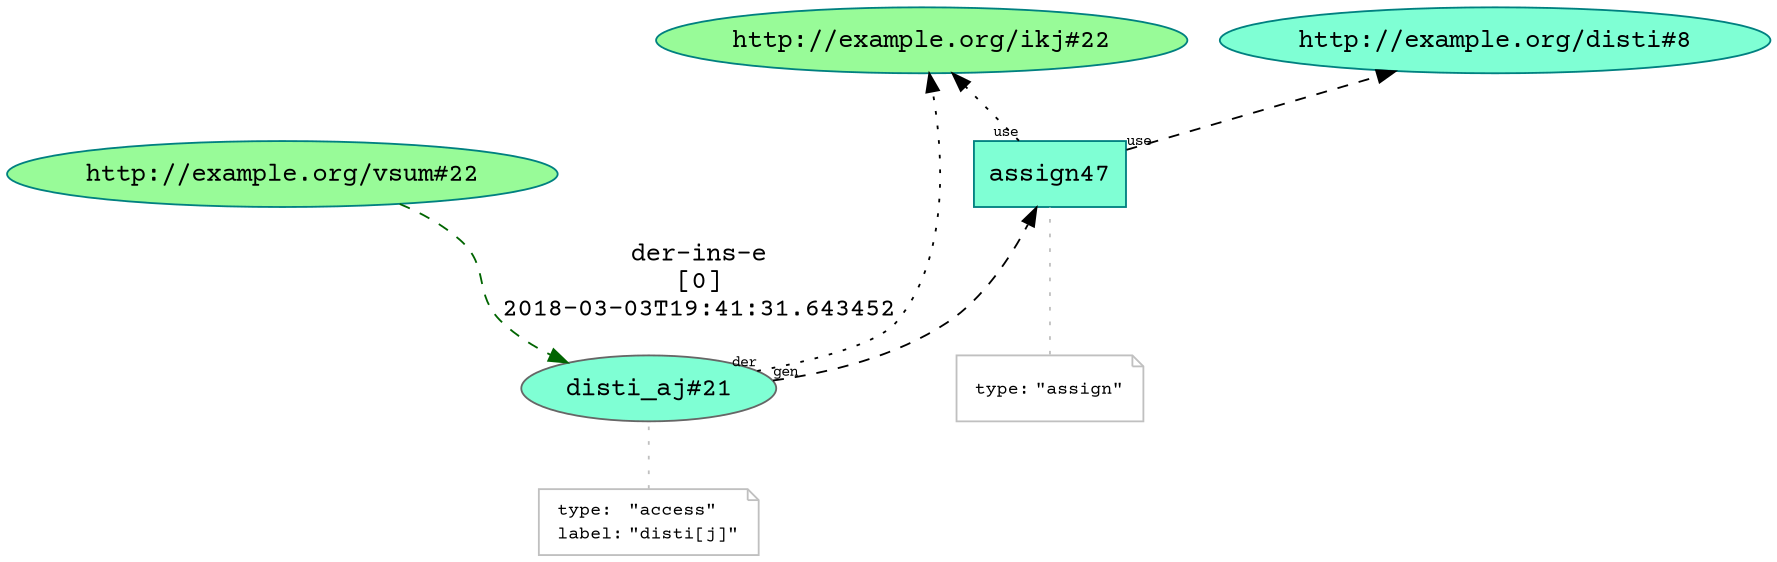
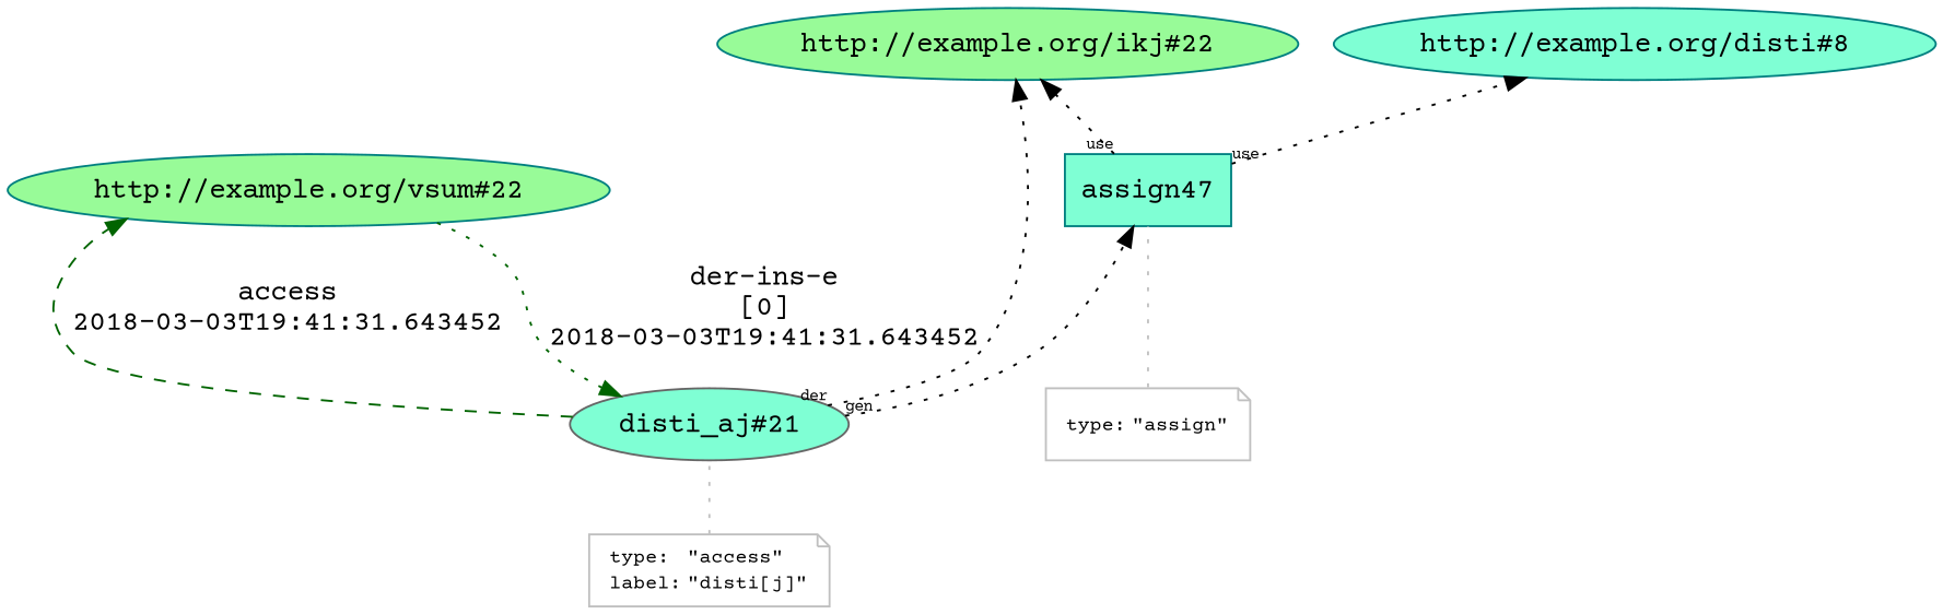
  digraph {
    fontname="Courier Prime"
    rankdir=BT
    node [color=teal fillcolor=aquamarine fontname="Courier Prime" style=filled]
    edge [fontname="Courier Prime" labelangle=60.0 labeldistance=1.5 labelfontsize=8 rotation=20 style=dotted]
    n1 [color=gray40 label="disti_aj#21"]
    "http://example.org/vsum#22" [fillcolor=palegreen]
    n3 [label=assign47 shape=polygon sides=4]
    "http://example.org/ikj#22" [fillcolor=palegreen]
    "http://example.org/disti#8"
    n6 [color=gray fontcolor=black fontsize=10 label=<<TABLE cellpadding="0" border="0"> 	<TR> 	    <TD align="left">type:</TD> 	    <TD align="left">&quot;access&quot;</TD> 	</TR> 	<TR> 	    <TD align="left">label:</TD> 	    <TD align="left">&quot;disti[j]&quot;</TD> 	</TR> </TABLE>> shape=note fillcolor="" style=""]
    n7 [color=gray fontcolor=black fontsize=10 label=<<TABLE cellpadding="0" border="0"> 	<TR> 	    <TD align="left">type:</TD> 	    <TD align="left">&quot;assign&quot;</TD> 	</TR> </TABLE>> shape=note fillcolor="" style=""]
-   n1 -> n3 [style=dashed taillabel=gen]
+   n1 -> "http://example.org/vsum#22" [color=darkgreen label="access\n2018-03-03T19:41:31.643452" style=dashed]
+   n1 -> n3 [taillabel=gen]
    n1 -> "http://example.org/ikj#22" [taillabel=der]
-   "http://example.org/vsum#22" -> n1 [color=darkgreen label="der-ins-e\n[0]\n2018-03-03T19:41:31.643452" style=dashed]
+   "http://example.org/vsum#22" -> n1 [color=darkgreen label="der-ins-e\n[0]\n2018-03-03T19:41:31.643452"]
    n3 -> "http://example.org/ikj#22" [taillabel=use]
-   n3 -> "http://example.org/disti#8" [style=dashed taillabel=use]
+   n3 -> "http://example.org/disti#8" [taillabel=use]
    n6 -> n1 [arrowhead=none color=gray labelangle="" labeldistance="" labelfontsize="" rotation=""]
    n7 -> n3 [arrowhead=none color=gray labelangle="" labeldistance="" labelfontsize="" rotation=""]
  }
